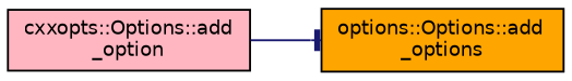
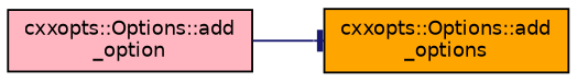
  digraph {
    rankdir=LR
    node [color=black fontname=Helvetica fontsize=10 shape=record style=filled]
    n1 [fillcolor=lightpink fontcolor=black height=0.2 label="cxxopts::Options::add\l_option" width=0.4]
-   n2 [fillcolor=orange height=0.2 label="options::Options::add\l_options" width=0.4]
+   n2 [fillcolor=orange height=0.2 label="cxxopts::Options::add\l_options" width=0.4]
    n1 -> n2 [color=midnightblue fontname=Helvetica fontsize=10 labelfontname=Helvetica labelfontsize=10 style=solid arrowhead=tee]
  }
